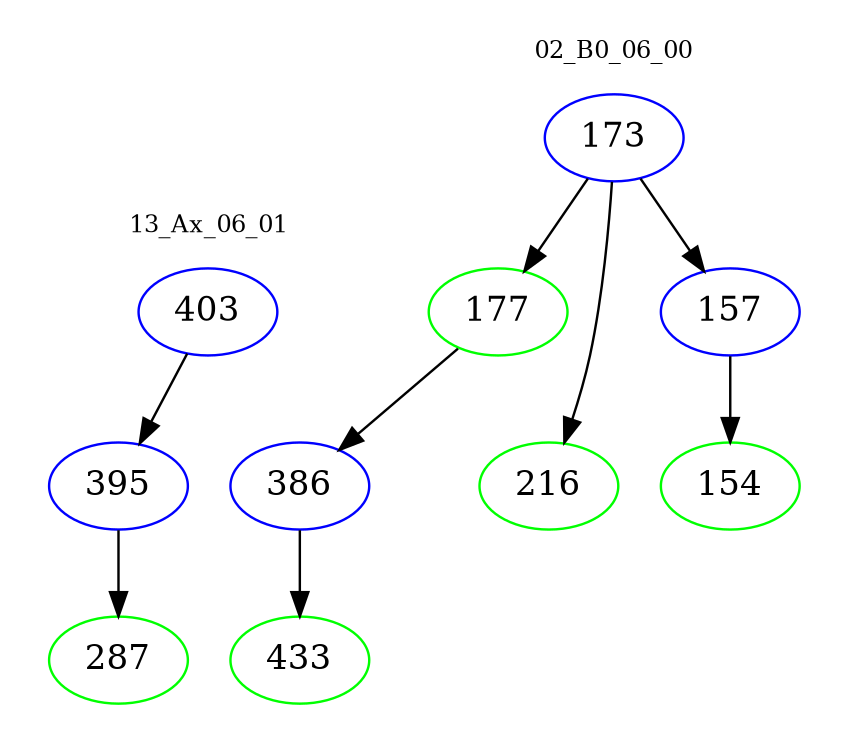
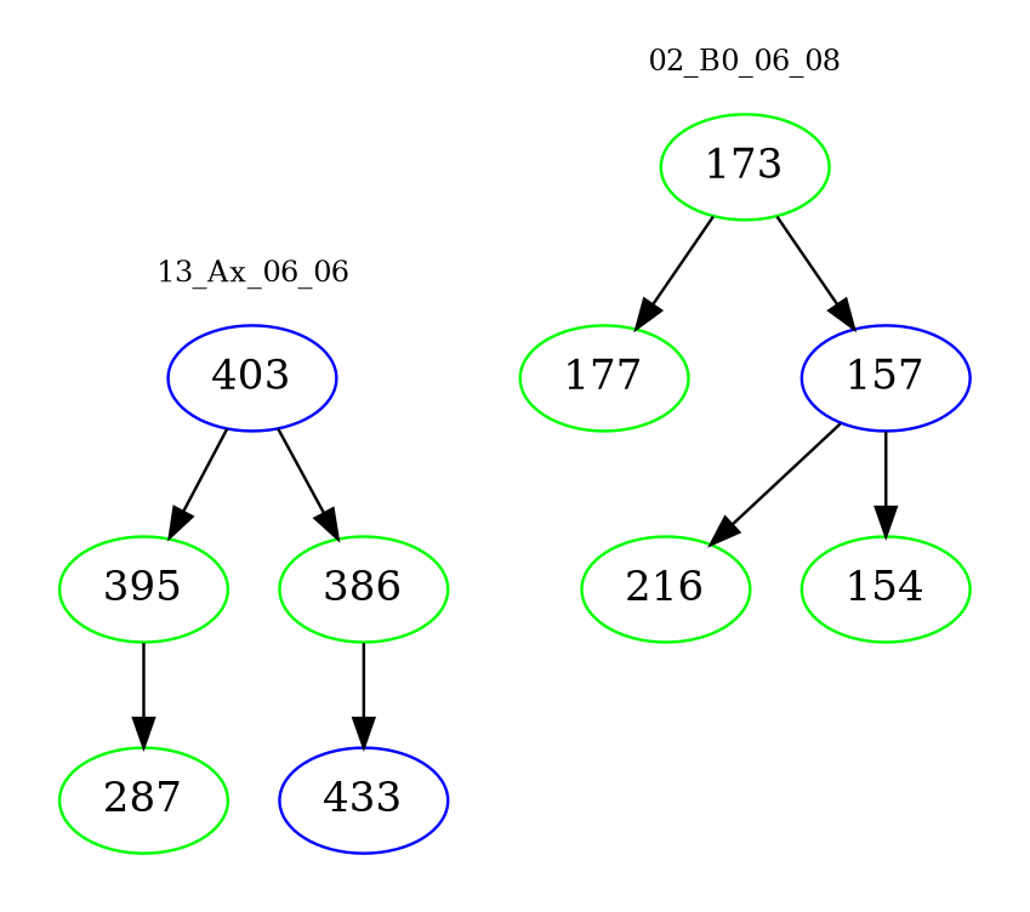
  digraph {
    node [color=green]
    edge [color=black]
    n1 [color=blue label=403]
-   n2 [color=blue label=395]
-   n3 [label=433]
-   n4 [color=blue label=386]
+   n2 [label=395]
+   n3 [color=blue label=433]
+   n4 [label=386]
    n5 [label=287]
-   n6 [color=blue label=173]
+   n6 [label=173]
    n7 [label=177]
    n8 [label=216]
    n9 [color=blue label=157]
    n10 [label=154]
    subgraph cluster_1 {
      color=white
      fontsize=10
-     label="13_Ax_06_01"
+     label="13_Ax_06_06"
      n1
      n2
      n3
      n4
      n5
    }
    subgraph cluster_2 {
      color=white
      fontsize=10
-     label="02_B0_06_00"
+     label="02_B0_06_08"
      n6
      n7
      n8
      n9
      n10
    }
    n1 -> n2
-   n7 -> n4
+   n1 -> n4
    n2 -> n5
    n4 -> n3
    n6 -> n7
-   n6 -> n8
+   n9 -> n8
    n6 -> n9
    n9 -> n10
  }
